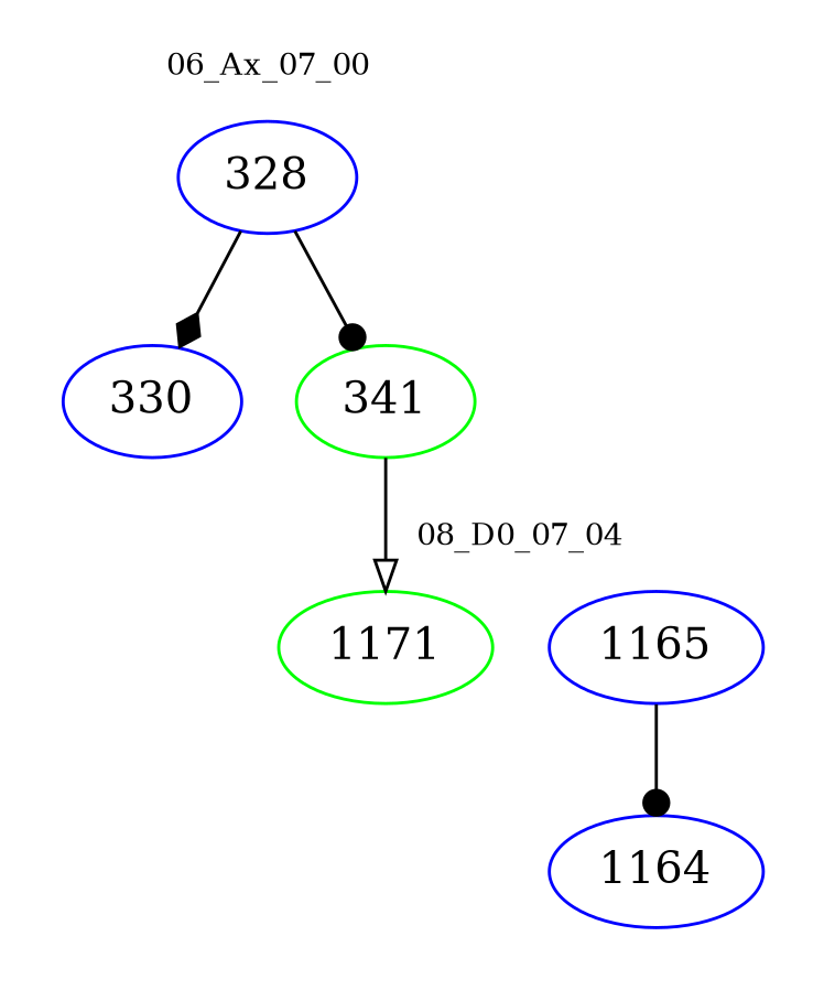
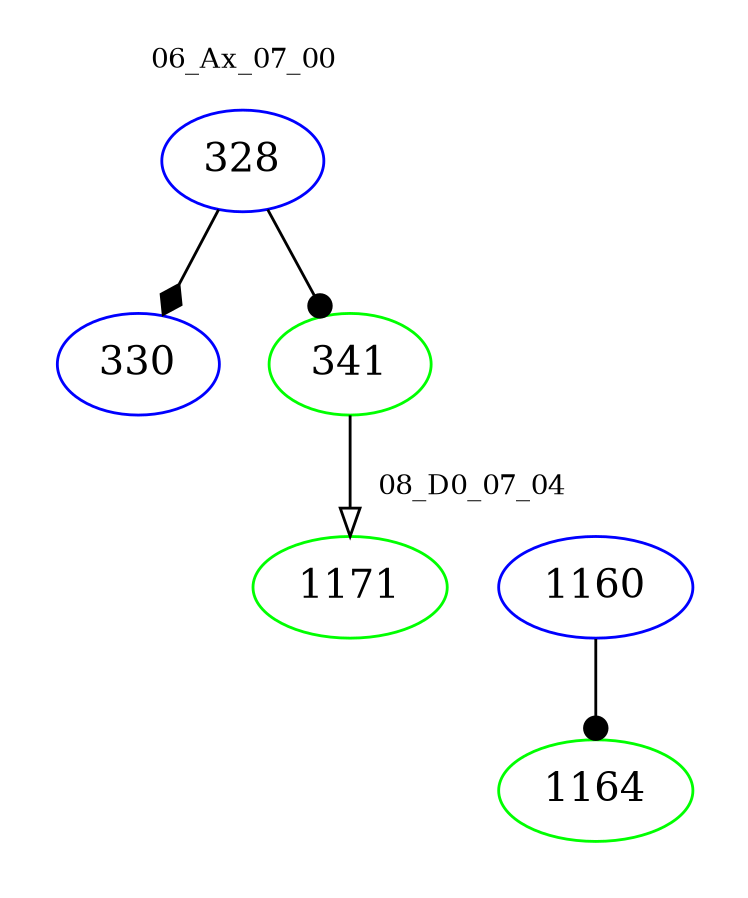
  digraph {
    node [color=blue]
    edge [arrowhead=dot color=black]
    n1 [label=328]
    n2 [label=330]
    n3 [color=green label=341]
-   n4 [label=1165]
+   n4 [label=1160]
    n5 [color=green label=1171]
-   n6 [label=1164]
+   n6 [color=green label=1164]
    subgraph cluster_1 {
      color=white
      fontsize=10
      label="06_Ax_07_00"
      n1
      n2
      n3
    }
    subgraph cluster_2 {
      color=white
      fontsize=10
      label="08_D0_07_04"
      n4
      n5
      n6
    }
    n1 -> n2 [arrowhead=diamond]
    n1 -> n3
    n3 -> n5 [arrowhead=onormal]
    n4 -> n6
  }
